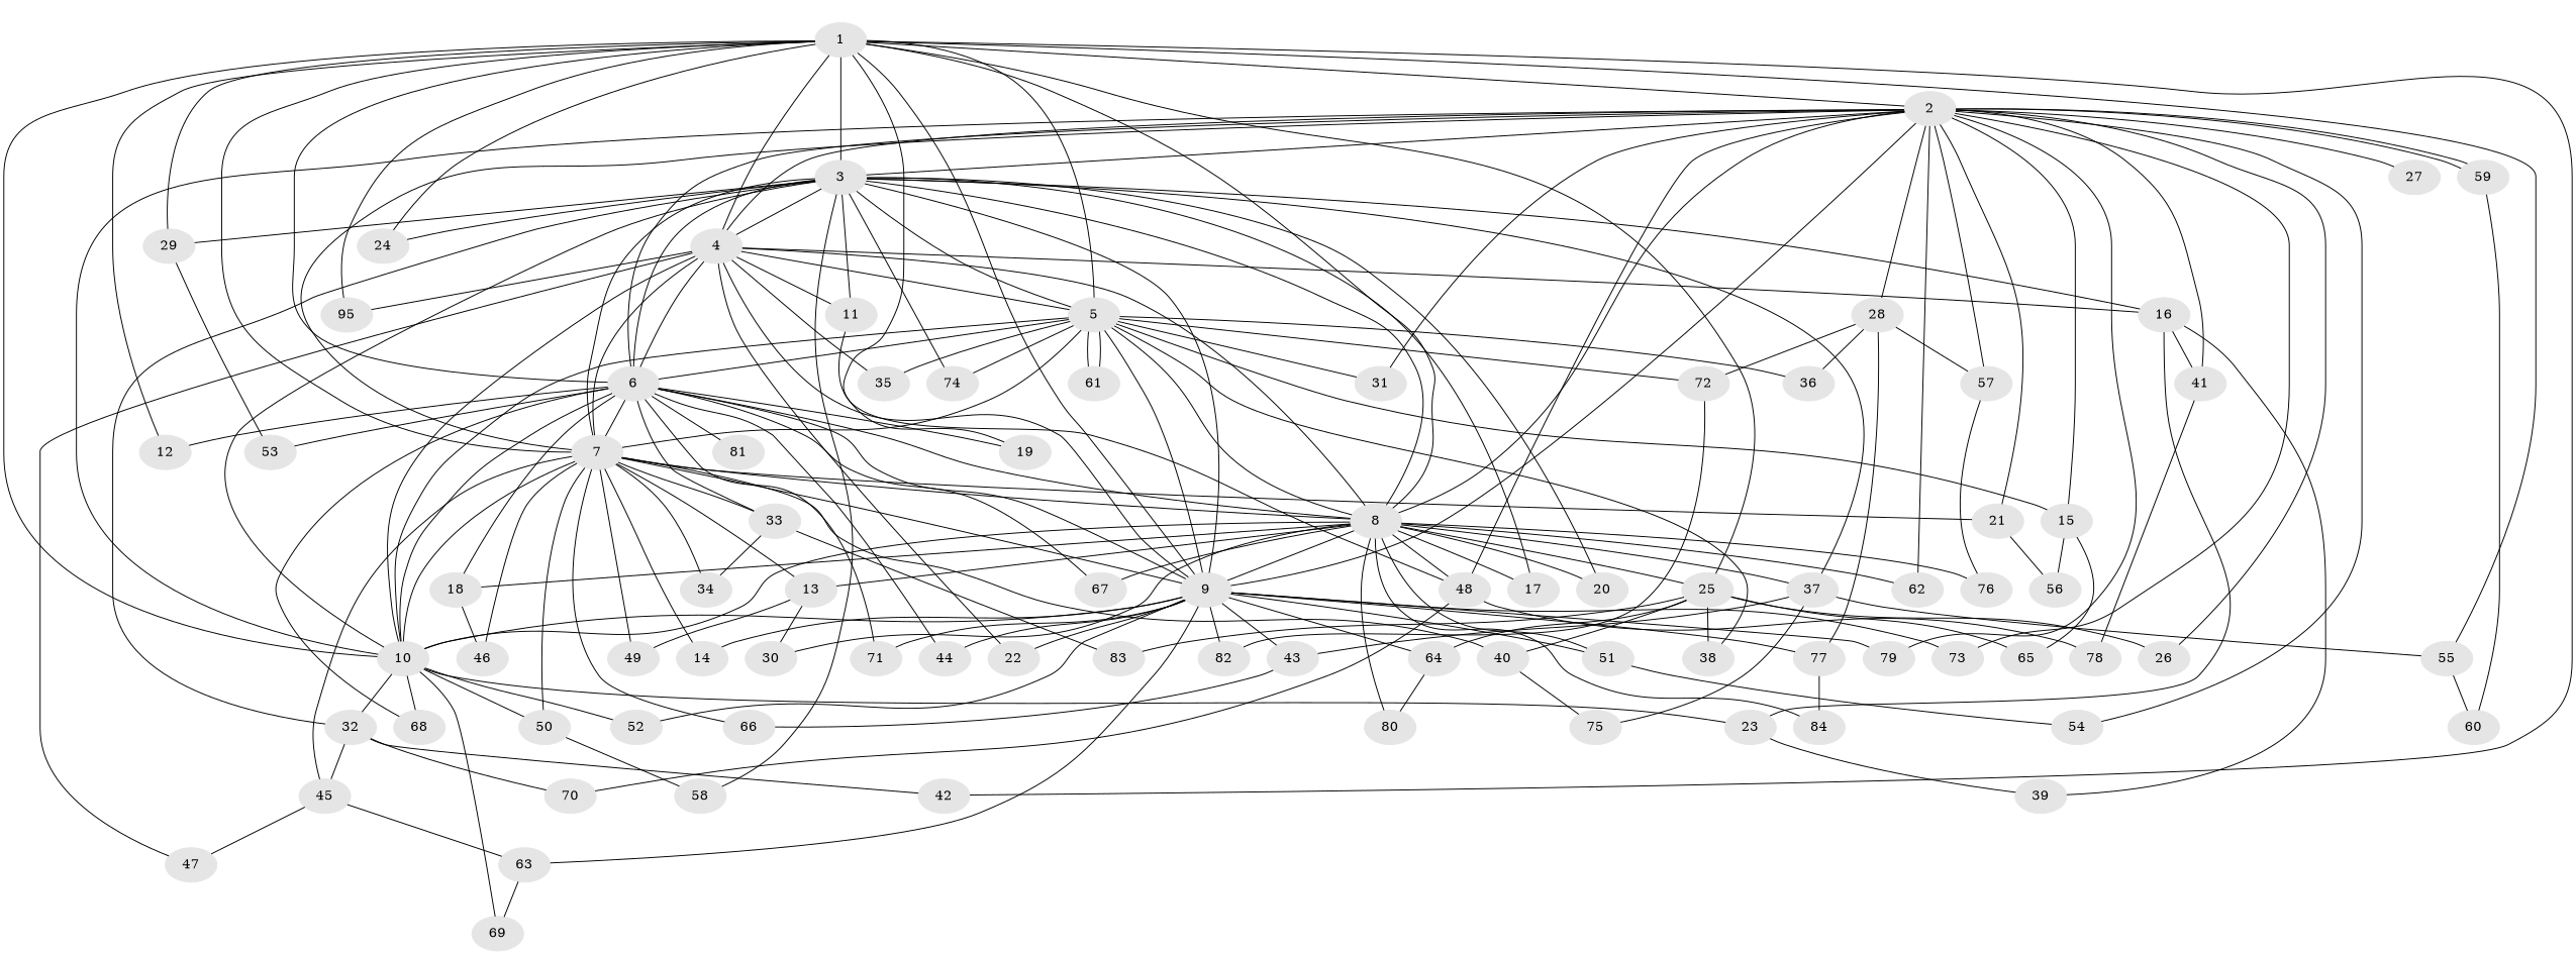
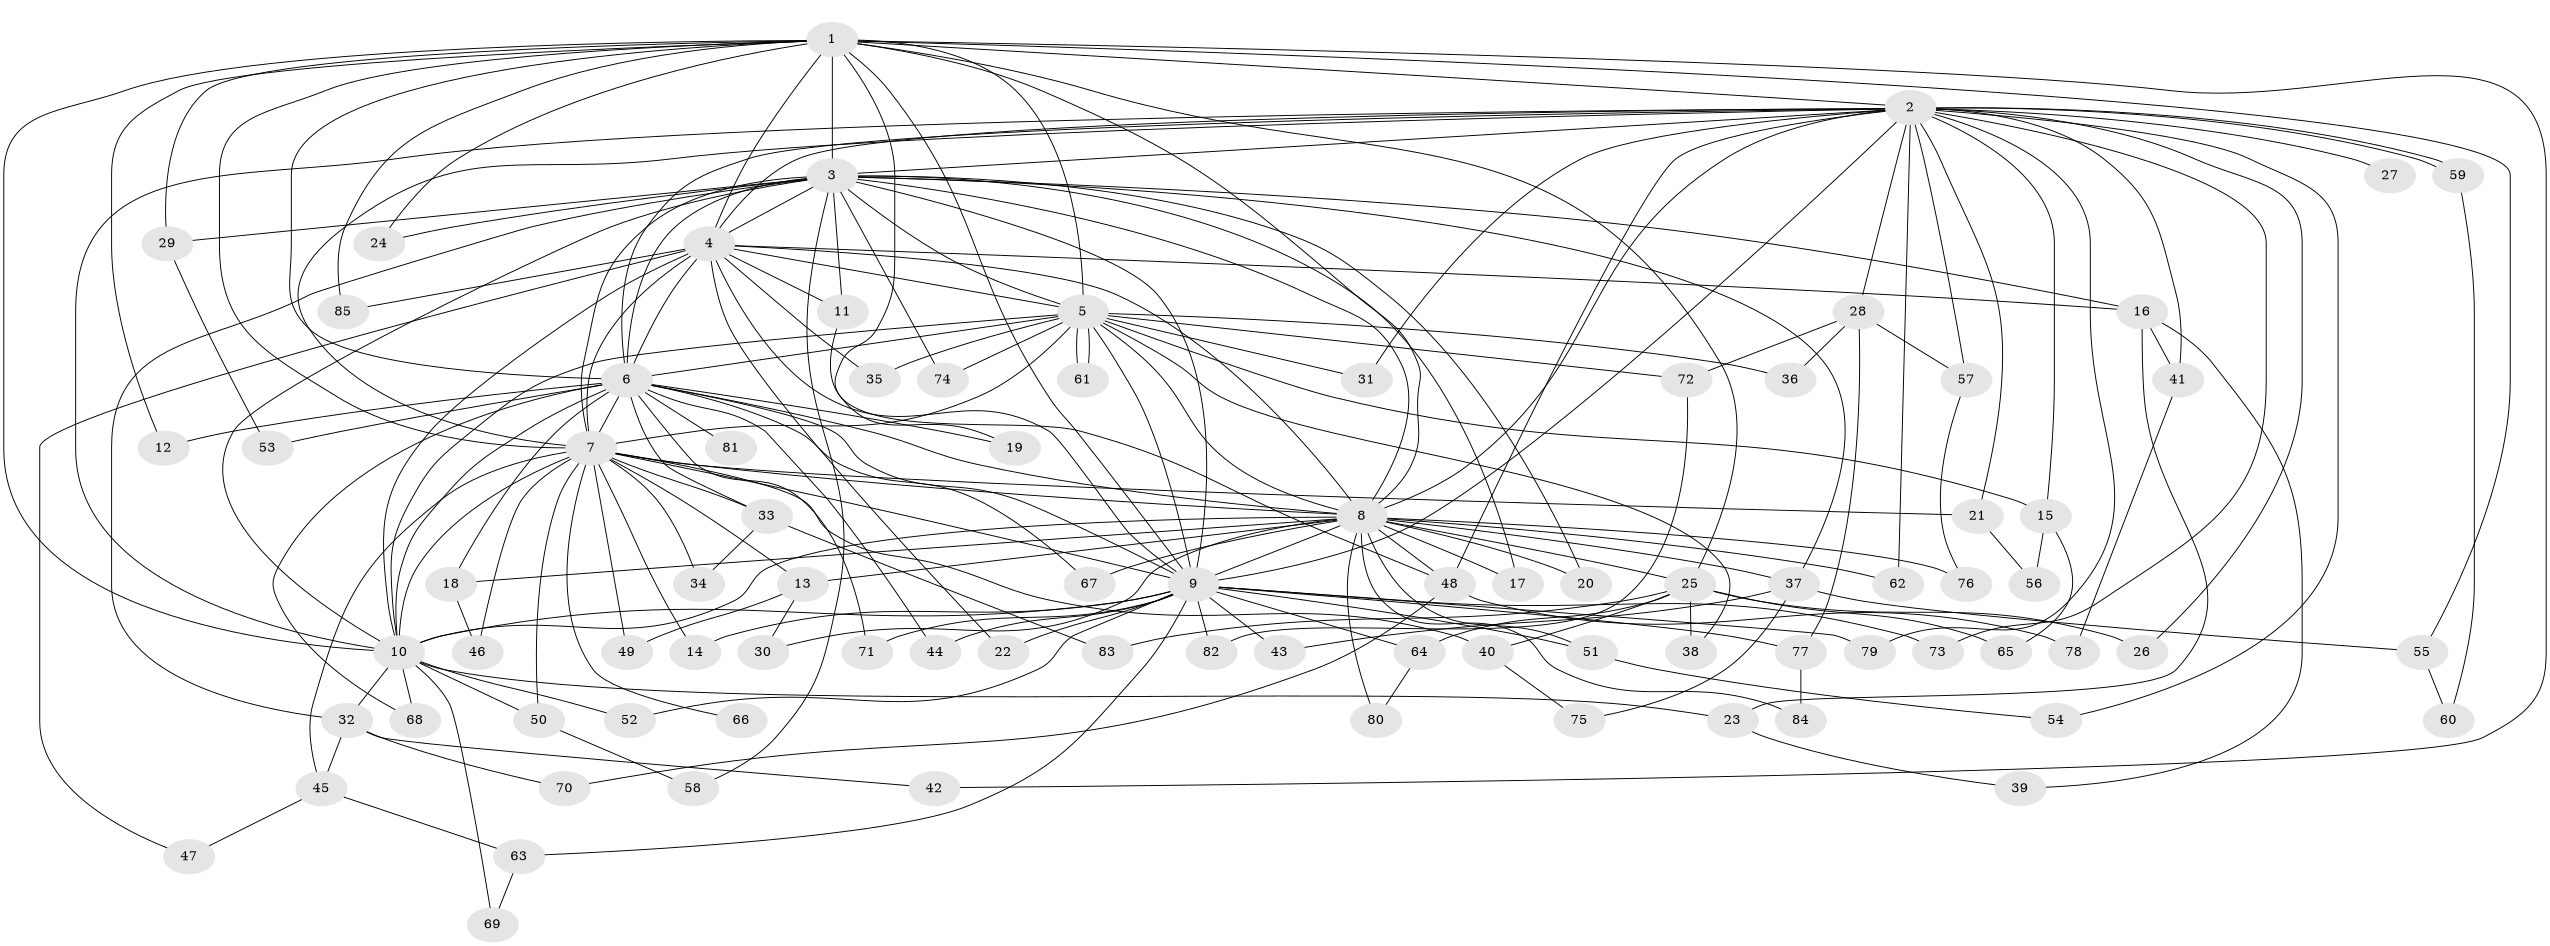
  graph {
    node [color=gray90 style=filled]
    1
    2
    3
    4
    5
    6
    7
    8
    9
    10
    12
    19
    24
    25
    29
    42
    55
-   85 [label=95]
+   85
    15
    21
    26
    27
    28
    31
    41
    48
    54
    57
    59
    62
    73
    79
    11
    16
    17
    20
    32
    37
    58
    74
    22
    35
    47
    36
    38
    61
    72
    18
    33
    44
    53
    67
    68
    71
    81
    13
    14
    34
    40
    45
    46
    49
    50
    66
    30
    51
    76
    80
    84
    43
    52
    63
    64
    77
    82
    23
    69
    65
    83
    60
    56
    78
    70
    39
    75
    1 -- 2
    1 -- 3
    1 -- 4
    1 -- 5
    1 -- 6
    1 -- 7
    1 -- 8
    1 -- 9
    1 -- 10
    1 -- 12
    1 -- 19
    1 -- 24
    1 -- 25
    1 -- 29
    1 -- 42
    1 -- 55
    1 -- 85
    2 -- 3
    2 -- 4
    2 -- 6
    2 -- 7
    2 -- 8
    2 -- 9
    2 -- 10
    2 -- 15
    2 -- 21
    2 -- 26
    2 -- 27
    2 -- 28
    2 -- 31
    2 -- 41
    2 -- 48
    2 -- 54
    2 -- 57
    2 -- 59
    2 -- 59
    2 -- 62
    2 -- 73
    2 -- 79
    3 -- 4
    3 -- 5
    3 -- 6
    3 -- 7
    3 -- 8
    3 -- 9
    3 -- 10
    3 -- 24
    3 -- 29
    3 -- 11
    3 -- 16
    3 -- 17
    3 -- 20
    3 -- 32
    3 -- 37
    3 -- 58
    3 -- 74
    4 -- 5
    4 -- 6
    4 -- 7
    4 -- 8
    4 -- 9
    4 -- 10
    4 -- 85
    4 -- 11
    4 -- 16
    4 -- 22
    4 -- 35
    4 -- 47
    5 -- 6
    5 -- 7
    5 -- 8
    5 -- 9
    5 -- 10
    5 -- 15
    5 -- 31
    5 -- 74
    5 -- 35
    5 -- 36
    5 -- 38
    5 -- 61
    5 -- 61
    5 -- 72
    6 -- 7
    6 -- 8
    6 -- 9
    6 -- 10
    6 -- 12
    6 -- 19
    6 -- 18
    6 -- 33
    6 -- 44
    6 -- 53
    6 -- 67
    6 -- 68
    6 -- 71
    6 -- 81
    7 -- 8
    7 -- 9
    7 -- 10
    7 -- 21
    7 -- 33
    7 -- 13
    7 -- 14
    7 -- 34
    7 -- 40
    7 -- 45
    7 -- 46
    7 -- 49
    7 -- 50
    7 -- 66
    8 -- 9
    8 -- 10
    8 -- 25
    8 -- 48
    8 -- 62
    8 -- 17
    8 -- 20
    8 -- 37
    8 -- 18
    8 -- 67
    8 -- 13
    8 -- 30
    8 -- 51
    8 -- 76
    8 -- 80
    8 -- 84
    9 -- 10
    9 -- 73
    9 -- 79
    9 -- 22
    9 -- 44
    9 -- 71
    9 -- 14
    9 -- 51
    9 -- 43
    9 -- 52
    9 -- 63
    9 -- 64
    9 -- 77
    9 -- 82
    10 -- 32
    10 -- 68
    10 -- 50
    10 -- 52
    10 -- 23
    10 -- 69
    25 -- 26
    25 -- 38
    25 -- 40
    25 -- 64
    25 -- 65
    25 -- 83
    29 -- 53
    55 -- 60
    15 -- 65
    15 -- 56
    21 -- 56
    28 -- 57
    28 -- 36
    28 -- 72
    28 -- 77
    41 -- 78
    48 -- 78
    48 -- 70
    57 -- 76
    59 -- 60
    11 -- 48
    16 -- 41
    16 -- 23
    16 -- 39
    32 -- 42
    32 -- 45
    32 -- 70
    37 -- 55
    37 -- 43
    37 -- 75
    72 -- 82
    18 -- 46
    33 -- 34
    33 -- 83
    13 -- 49
    13 -- 30
    40 -- 75
    45 -- 47
    45 -- 63
    50 -- 58
    51 -- 54
-   43 -- 66
    63 -- 69
    64 -- 80
    77 -- 84
    23 -- 39
  }
